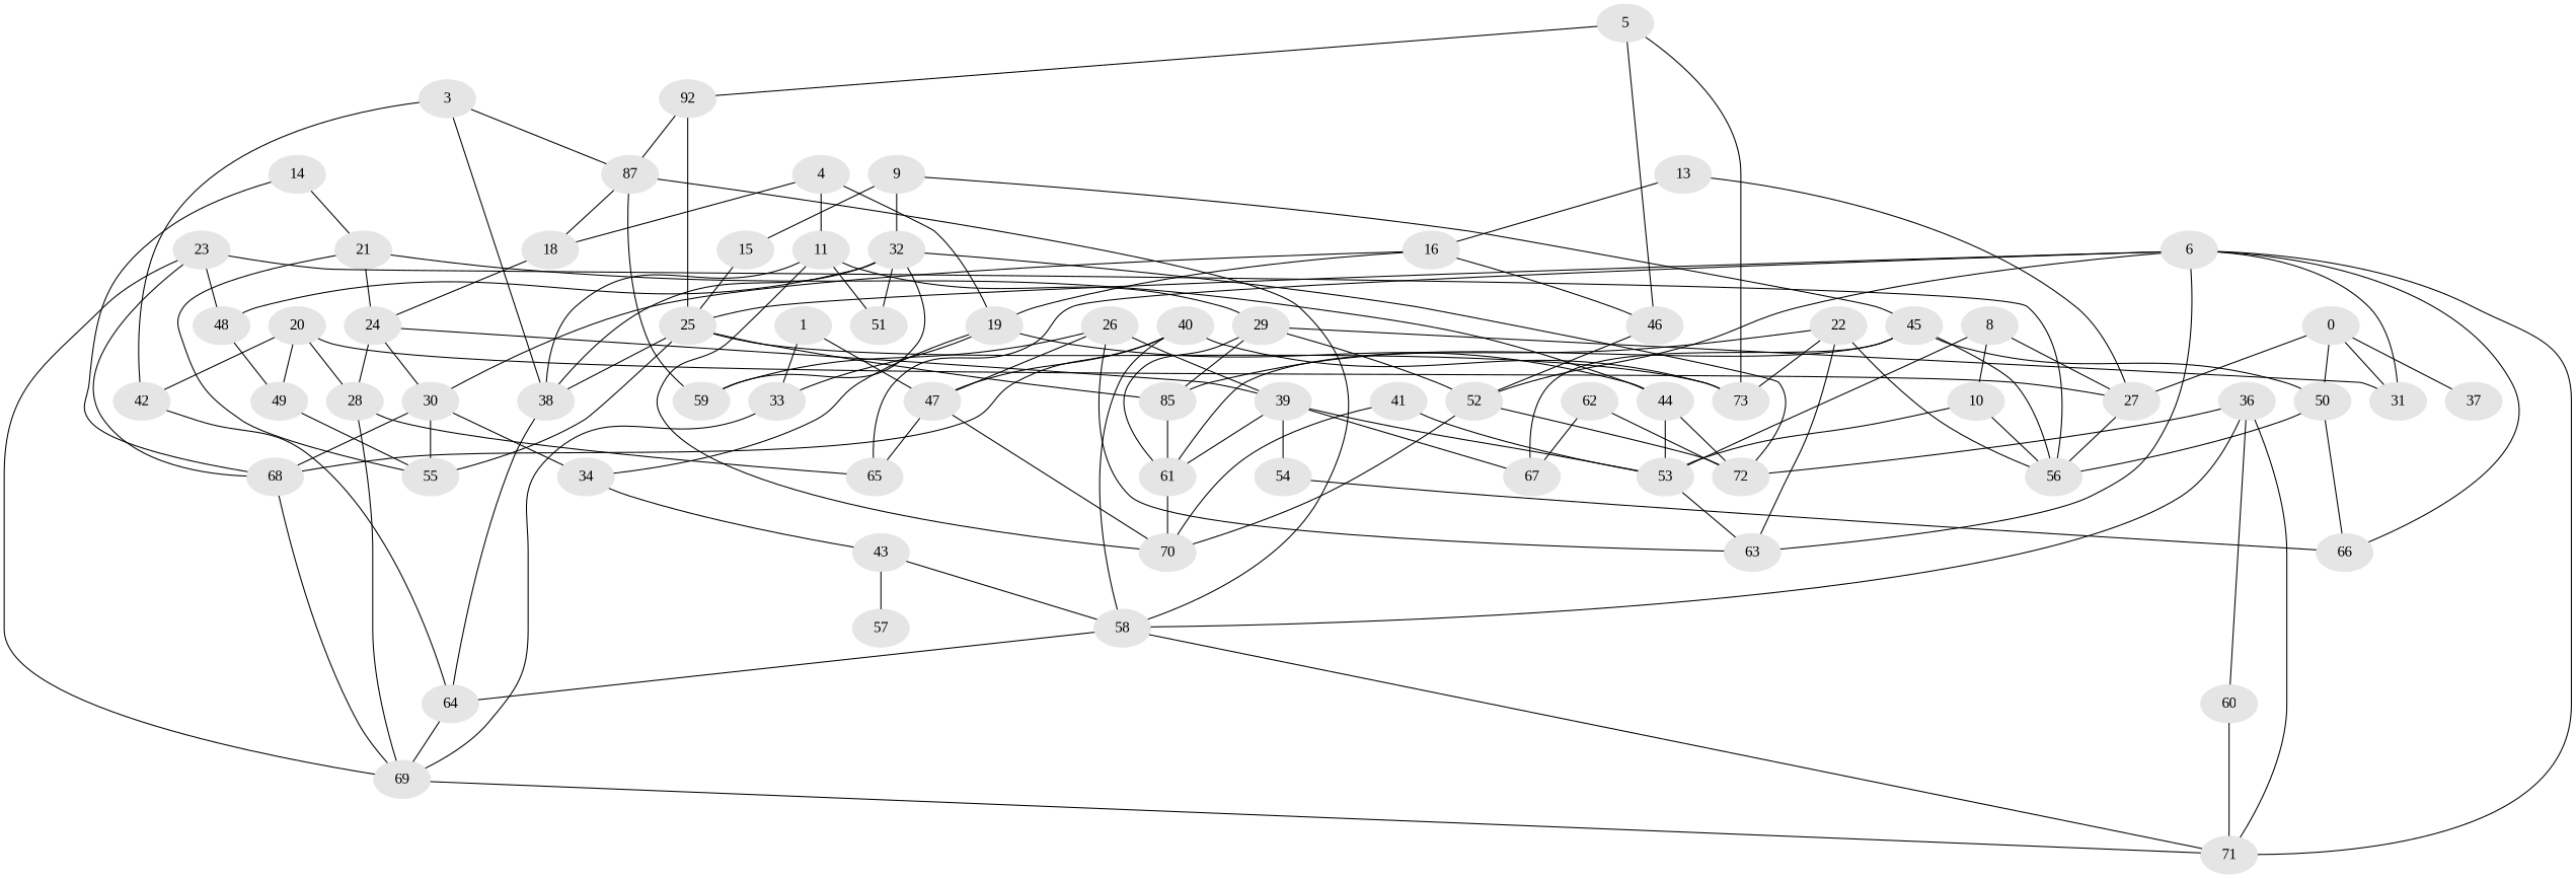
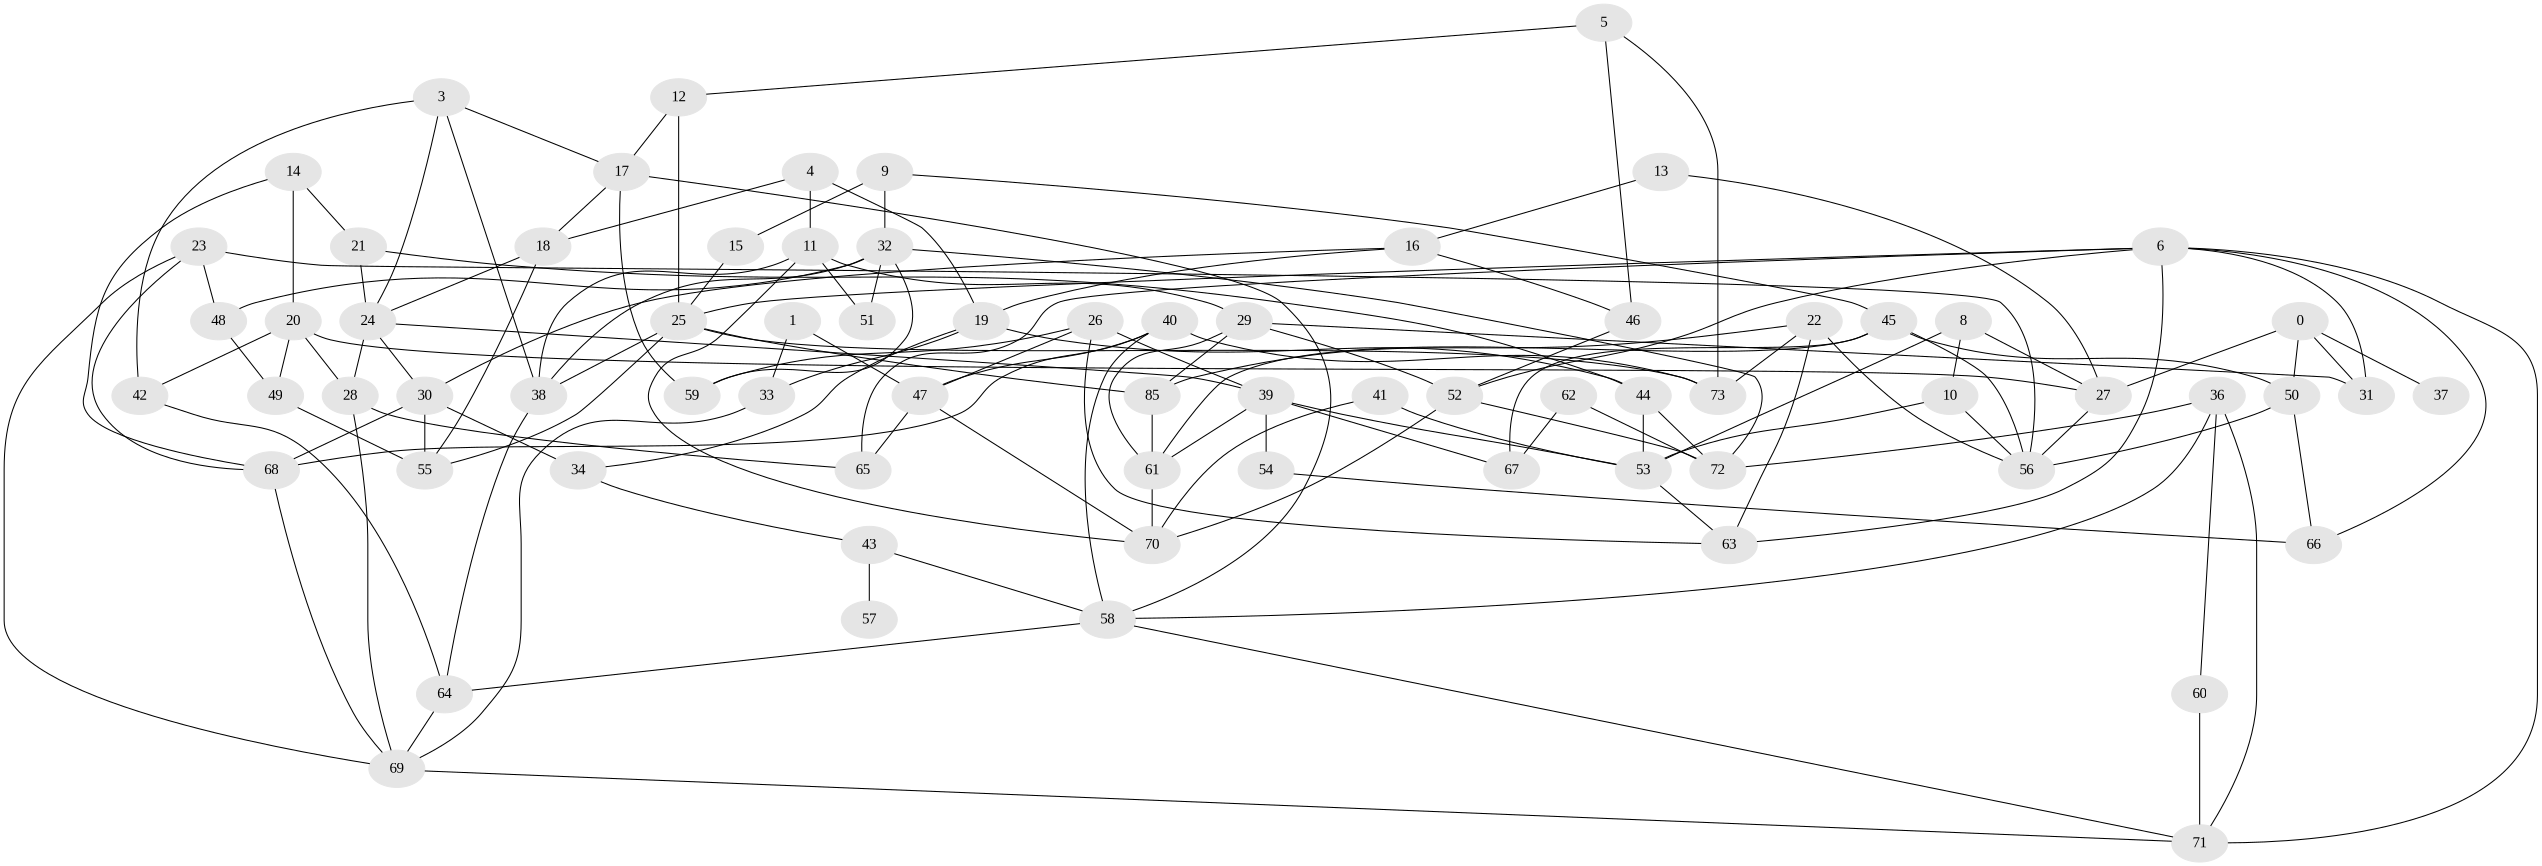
  graph {
    fontname="Liberation Serif"
    node [color=gray90 fontname="Liberation Serif" style=filled]
    edge [fontname="Liberation Serif"]
    1
    33
    47
    69
    65
    70
    n7 [label=0]
    27
    31
    37
    50
    56
    66
    3
-   17 [label=87]
+   17
    24
    38
    42
    18
    58
    59
    30
    28
    39
    64
    4
    11
    19
    29
    51
    55
    44
    34
    5
-   12 [label=92]
+   12
    46
    73
    25
    52
    6
    63
    71
    n43 [label=85]
    72
    53
    8
    10
    9
    15
    32
    45
    48
    61
    67
    13
    16
    14
    20
    21
    68
    49
    43
    22
    23
    54
    26
    57
    36
    60
    40
    41
    62
    1 -- 33
    1 -- 47
    33 -- 69
    47 -- 65
    47 -- 70
    69 -- 71
    n7 -- 27
    n7 -- 31
    n7 -- 37
    n7 -- 50
    27 -- 56
    50 -- 56
    50 -- 66
    3 -- 17
+   3 -- 24
    3 -- 38
    3 -- 42
    17 -- 18
    17 -- 58
    17 -- 59
    24 -- 30
    24 -- 28
    24 -- 39
    38 -- 64
    42 -- 64
    18 -- 24
-   21 -- 55
+   18 -- 55
    58 -- 64
    58 -- 71
    30 -- 55
    30 -- 34
    30 -- 68
    28 -- 69
    28 -- 65
    39 -- 53
    39 -- 61
    39 -- 67
    39 -- 54
    64 -- 69
    4 -- 18
    4 -- 11
    4 -- 19
    11 -- 70
    11 -- 38
    11 -- 29
    11 -- 51
    19 -- 33
    19 -- 44
    19 -- 34
    29 -- 31
    29 -- 52
    29 -- n43
    29 -- 61
    44 -- 72
    44 -- 53
    34 -- 43
    5 -- 12
    5 -- 46
    5 -- 73
    12 -- 17
    12 -- 25
    46 -- 52
    25 -- 38
    25 -- 55
    25 -- 73
    25 -- n43
    52 -- 70
    52 -- 72
    6 -- 65
    6 -- 31
    6 -- 66
    6 -- 25
    6 -- 52
    6 -- 63
    6 -- 71
    n43 -- 61
    53 -- 63
    8 -- 27
    8 -- 53
    8 -- 10
    10 -- 56
    10 -- 53
    9 -- 15
    9 -- 32
    9 -- 45
    15 -- 25
    32 -- 38
    32 -- 59
    32 -- 51
    32 -- 72
    32 -- 48
    45 -- 50
    45 -- 56
    45 -- 61
    45 -- 67
    48 -- 49
    61 -- 70
    13 -- 27
    13 -- 16
    16 -- 30
    16 -- 19
    16 -- 46
+   14 -- 20
    14 -- 21
    14 -- 68
    20 -- 27
    20 -- 42
    20 -- 28
    20 -- 49
    21 -- 24
    21 -- 44
    68 -- 69
    49 -- 55
    43 -- 58
    43 -- 57
    22 -- 56
    22 -- 73
    22 -- 63
    22 -- n43
    23 -- 69
    23 -- 56
    23 -- 48
    23 -- 68
    54 -- 66
    26 -- 47
    26 -- 59
    26 -- 39
    26 -- 63
    36 -- 58
    36 -- 71
    36 -- 72
    36 -- 60
    60 -- 71
    40 -- 47
    40 -- 58
    40 -- 73
    40 -- 68
    41 -- 70
    41 -- 53
    62 -- 72
    62 -- 67
  }
